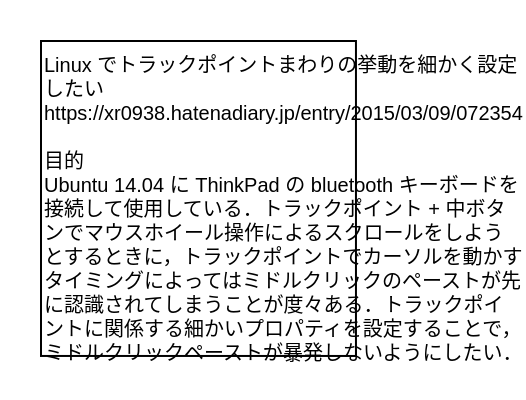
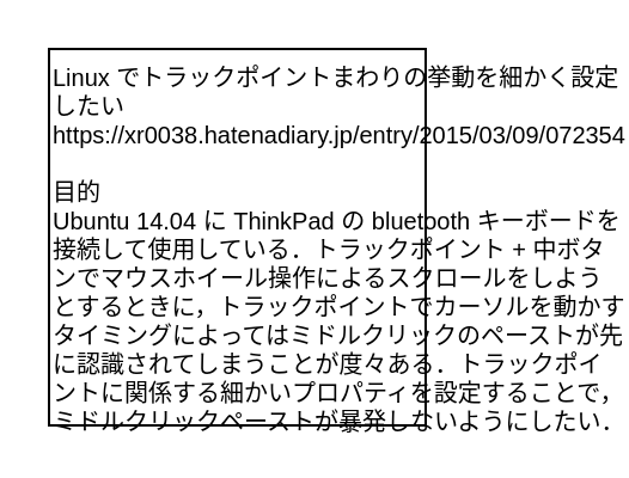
  <mxCell id="0" />
  <mxCell id="1" parent="0" />
- <mxCell id="2" value="&lt;div&gt;&lt;div&gt;Linux でトラックポイントまわりの挙動を細かく設定したい&lt;/div&gt;&lt;div&gt;https://xr0938.hatenadiary.jp/entry/2015/03/09/072354&lt;/div&gt;&lt;div&gt;&lt;br&gt;&lt;/div&gt;&lt;div&gt;目的&lt;/div&gt;&lt;div&gt;Ubuntu 14.04 に ThinkPad の bluetooth キーボードを接続して使用している．トラックポイント + 中ボタンでマウスホイール操作によるスクロールをしようとするときに，トラックポイントでカーソルを動かすタイミングによってはミドルクリックのペーストが先に認識されてしまうことが度々ある．トラックポイントに関係する細かいプロパティを設定することで，ミドルクリックペーストが暴発しないようにしたい．&lt;/div&gt;&lt;/div&gt;" style="text;html=1;strokeColor=default;fillColor=none;align=left;verticalAlign=top;whiteSpace=wrap;rounded=0;fontSize=10;" parent="1" vertex="1"><mxGeometry width="157.48" height="157.48" as="geometry" x="20" y="20" /></mxCell>
+ <mxCell id="2" value="&lt;div&gt;&lt;div&gt;Linux でトラックポイントまわりの挙動を細かく設定したい&lt;/div&gt;&lt;div&gt;https://xr0038.hatenadiary.jp/entry/2015/03/09/072354&lt;/div&gt;&lt;div&gt;&lt;br&gt;&lt;/div&gt;&lt;div&gt;目的&lt;/div&gt;&lt;div&gt;Ubuntu 14.04 に ThinkPad の bluetooth キーボードを接続して使用している．トラックポイント + 中ボタンでマウスホイール操作によるスクロールをしようとするときに，トラックポイントでカーソルを動かすタイミングによってはミドルクリックのペーストが先に認識されてしまうことが度々ある．トラックポイントに関係する細かいプロパティを設定することで，ミドルクリックペーストが暴発しないようにしたい．&lt;/div&gt;&lt;/div&gt;" style="text;html=1;strokeColor=default;fillColor=none;align=left;verticalAlign=top;whiteSpace=wrap;rounded=0;fontSize=10;" parent="1" vertex="1"><mxGeometry width="157.48" height="157.48" as="geometry" x="20" y="20" /></mxCell>
